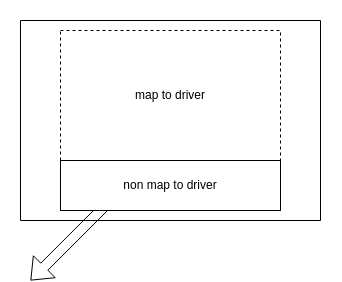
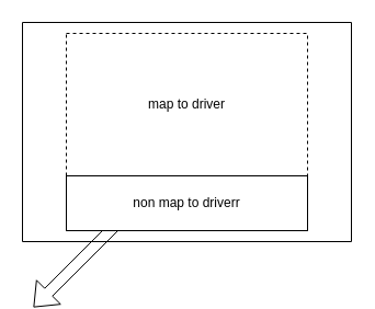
  <mxCell id="0" />
  <mxCell id="1" parent="0" />
  <mxCell id="2" value="" style="swimlane;startSize=0;" vertex="1" parent="1"><mxGeometry x="20" y="20" width="300" height="200" as="geometry" /></mxCell>
  <mxCell id="3" value="map to driver" style="rounded=0;whiteSpace=wrap;html=1;dashed=1;" vertex="1" parent="2"><mxGeometry x="40" y="10" width="220" height="130" as="geometry" /></mxCell>
  <mxCell id="4" value="" style="shape=flexArrow;endArrow=classic;startArrow=classic;html=1;rounded=0;" edge="1" parent="2"><mxGeometry width="100" height="100" relative="1" as="geometry"><mxPoint x="10" y="260" as="sourcePoint" /><mxPoint x="110" y="160" as="targetPoint" /></mxGeometry></mxCell>
- <mxCell id="5" value="non map to driver" style="whiteSpace=wrap;html=1;" vertex="1" parent="1"><mxGeometry x="60" y="160" width="220" height="50" as="geometry" /></mxCell>
+ <mxCell id="5" value="non map to driverr" style="whiteSpace=wrap;html=1;" vertex="1" parent="1"><mxGeometry x="60" y="160" width="220" height="50" as="geometry" /></mxCell>
